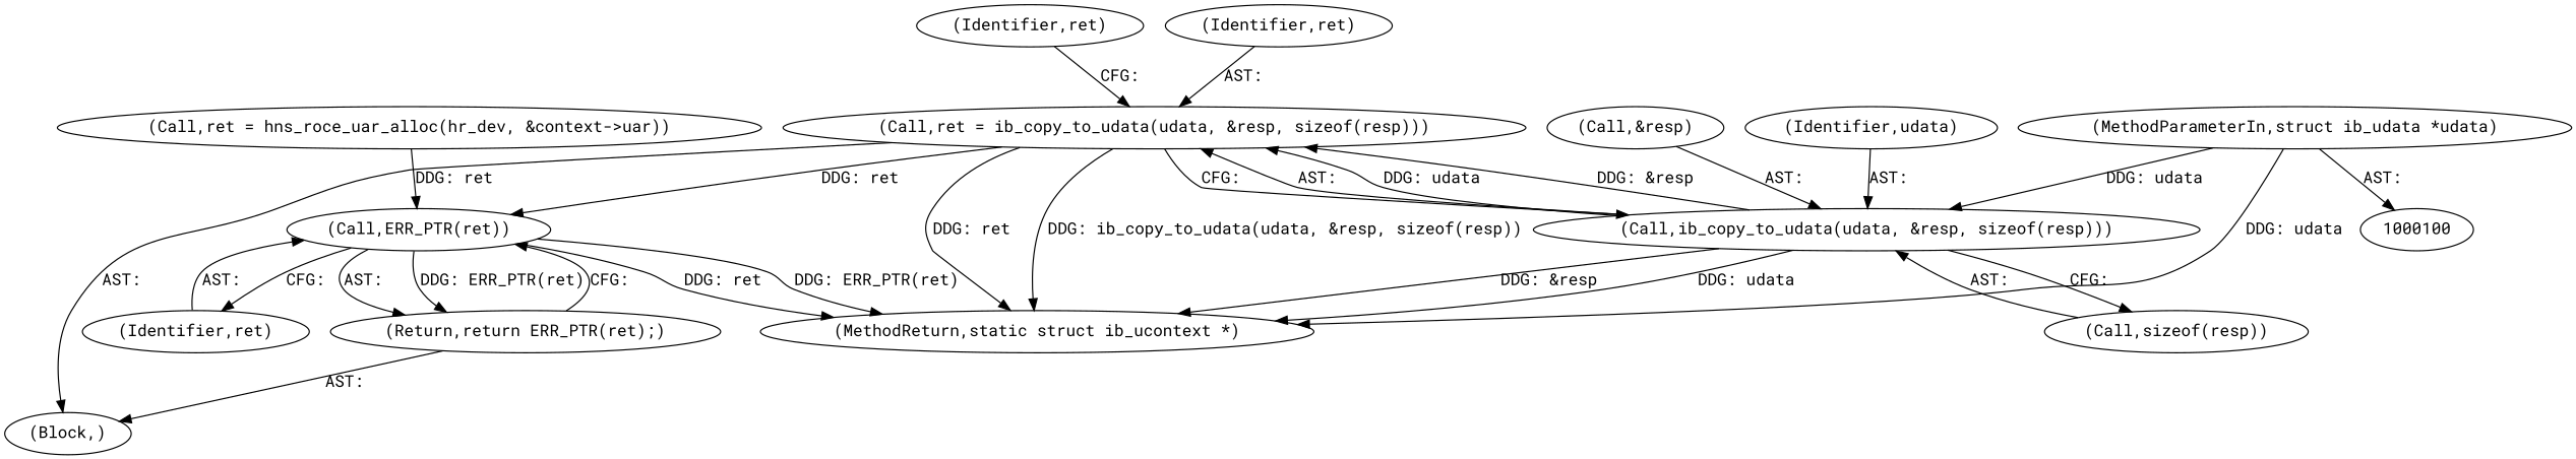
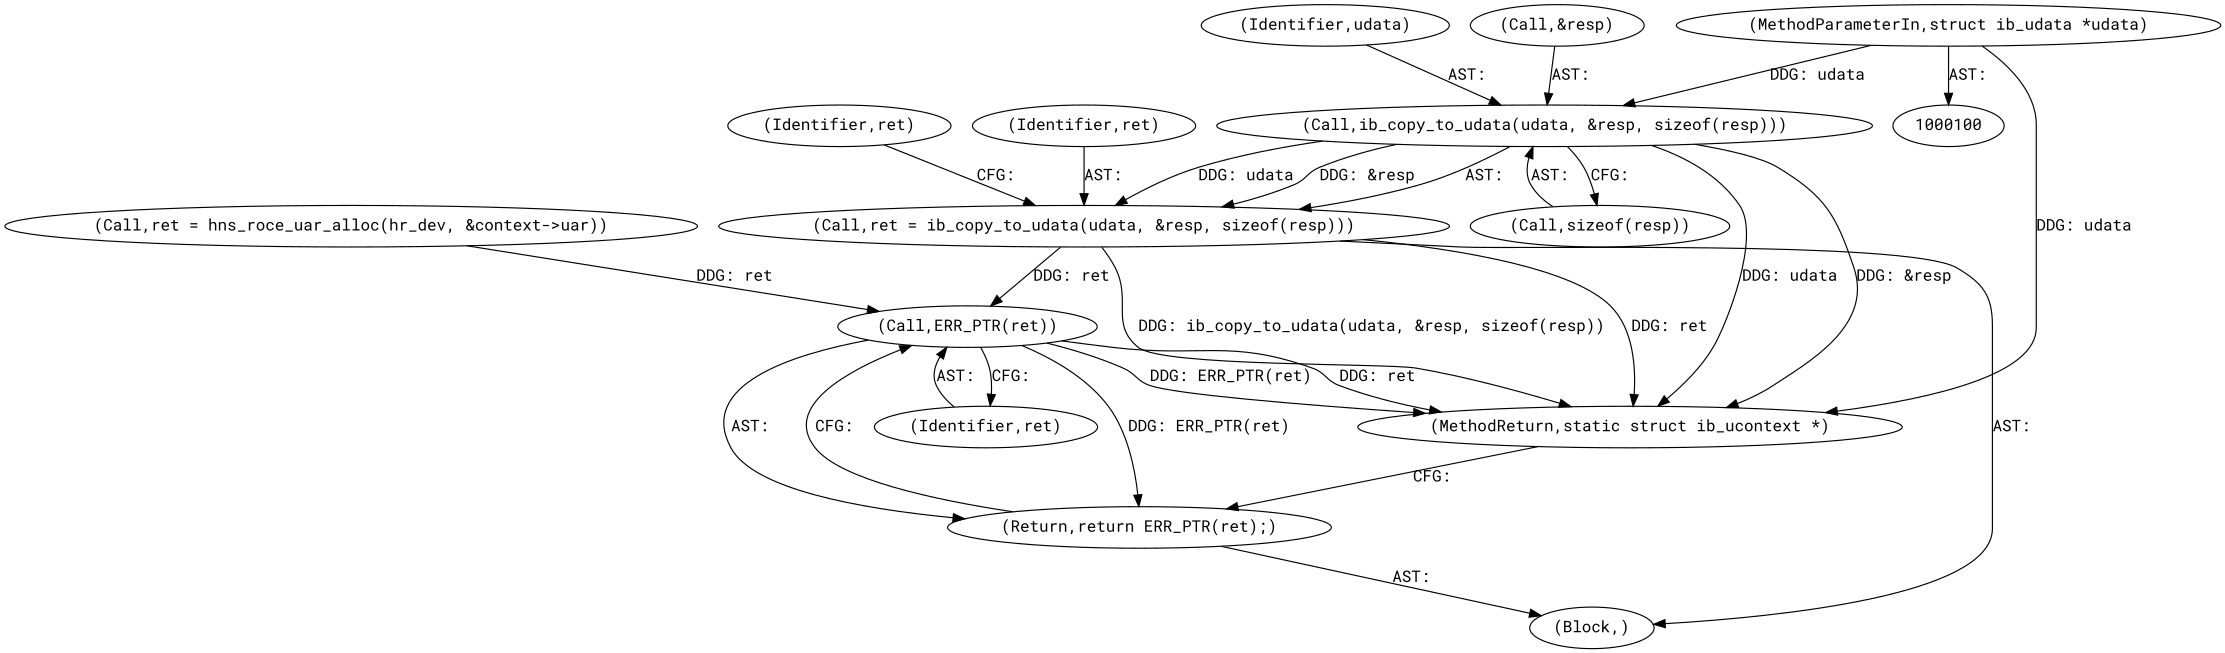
  digraph {
    fontname="Roboto Mono"
    node [fontname="Roboto Mono"]
    edge [fontname="Roboto Mono"]
    n1 [label="(Call,ret = ib_copy_to_udata(udata, &resp, sizeof(resp)))"]
    n2 [label="(Call,ib_copy_to_udata(udata, &resp, sizeof(resp)))"]
    n3 [label="(Call,ERR_PTR(ret))"]
    n4 [label="(Block,)"]
    n5 [label="(MethodReturn,static struct ib_ucontext *)"]
    n6 [label="(Call,sizeof(resp))"]
    n7 [label="(Return,return ERR_PTR(ret);)"]
    n8 [label="(Identifier,ret)"]
    n9 [label="(MethodParameterIn,struct ib_udata *udata)"]
    1000100
    n11 [label="(Identifier,ret)"]
    n12 [label="(Call,&resp)"]
    n13 [label="(Identifier,ret)"]
    n14 [label="(Call,ret = hns_roce_uar_alloc(hr_dev, &context->uar))"]
    n15 [label="(Identifier,udata)"]
-   n1 -> n2 [label="CFG: "]
    n1 -> n3 [label="DDG: ret"]
    n1 -> n4 [label="AST: "]
    n1 -> n5 [label="DDG: ret"]
    n1 -> n5 [label="DDG: ib_copy_to_udata(udata, &resp, sizeof(resp))"]
    n2 -> n1 [label="AST: "]
    n2 -> n1 [label="DDG: udata"]
    n2 -> n1 [label="DDG: &resp"]
    n2 -> n5 [label="DDG: &resp"]
    n2 -> n5 [label="DDG: udata"]
    n2 -> n6 [label="CFG: "]
    n3 -> n5 [label="DDG: ERR_PTR(ret)"]
    n3 -> n5 [label="DDG: ret"]
    n3 -> n7 [label="AST: "]
    n3 -> n7 [label="DDG: ERR_PTR(ret)"]
    n3 -> n8 [label="CFG: "]
+   n5 -> n7 [label="CFG: "]
    n6 -> n2 [label="AST: "]
    n7 -> n3 [label="CFG: "]
    n7 -> n4 [label="AST: "]
    n8 -> n3 [label="AST: "]
    n9 -> n2 [label="DDG: udata"]
    n9 -> n5 [label="DDG: udata"]
    n9 -> 1000100 [label="AST: "]
    n11 -> n1 [label="CFG: "]
    n12 -> n2 [label="AST: "]
    n13 -> n1 [label="AST: "]
    n14 -> n3 [label="DDG: ret"]
    n15 -> n2 [label="AST: "]
  }
